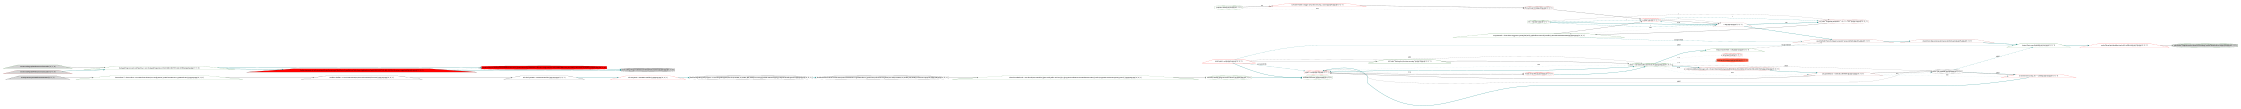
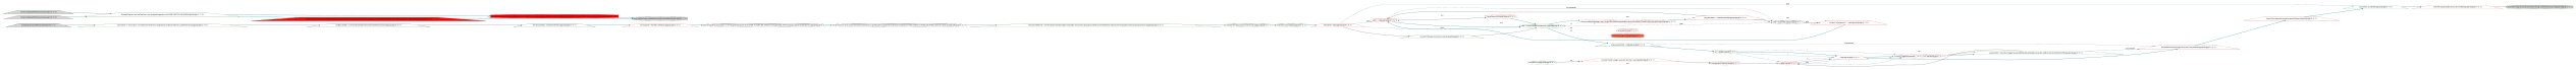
  digraph {
    fontname=Merriweather
    rankdir=LR
    node [color=darkgreen fillcolor=white fontname=Merriweather shape=trapezium style=filled]
    edge [arrowhead=vee color=teal fontname=Merriweather style=bold]
    n1 [label="invokeThread.start()@@@25@@@['0', '0', '1']" shape=cylinder]
    n2 [color=red label="JobID jobId = null@@@26@@@['0', '0', '1']"]
    n3 [label="clusterClient.cancel(jobId)@@@56@@@['0', '0', '1']"]
    n4 [color=red label="jobId == null@@@37@@@['0', '0', '1']" shape=cylinder]
    n5 [label="jobId == null && deadline.hasTimeLeft()@@@28@@@['0', '0', '1']" shape=cylinder]
    n6 [label="LOG.info(\"Waiting for job status running.\")@@@27@@@['0', '0', '1']"]
    n7 [label="savepointPath = clusterClient.triggerSavepoint(jobId,null).get(deadline.timeLeft().toMillis(),TimeUnit.MILLISECONDS)@@@47@@@['0', '0', '1']"]
    n8 [color=brown label="assertNotNull(\"Failed to trigger savepoint\",savepointPath)@@@54@@@['0', '0', '1']"]
    n9 [color=red label="i++@@@44@@@['0', '0', '1']" shape=cylinder]
    n10 [color=brown label="clusterClient.disposeSavepoint(savepointPath).get()@@@55@@@['0', '0', '1']"]
    n11 [color=brown label="i < 20@@@43@@@['0', '0', '1']"]
    n12 [color=brown label="LOG.info(\"Triggering savepoint (\" + (i + 1) + \"/20).\")@@@45@@@['0', '0', '1']" shape=cylinder]
    n13 [color=red label="invokeThread.join(deadline.timeLeft().toMillis())@@@57@@@['0', '0', '1']"]
    n14 [fillcolor=lightgray label="assertFalse(\"Program invoke thread still running\",invokeThread.isAlive())@@@58@@@['0', '0', '1']" shape=cylinder]
    n15 [color=black fillcolor=red label="TestEnvironment.setAsContext(miniClusterResource.getMiniCluster(),parallelism,Collections.singleton(new Path(USERCODETYPE_JAR_PATH)),Collections.emptyList())@@@4@@@['0', '1', '0']" shape=cylinder]
    n16 [color=black fillcolor=lightgray label="userCodeTypeProg.invokeInteractiveModeForExecution()@@@5@@@['1', '1', '0']" shape=cylinder]
    n17 [fillcolor=lightgray label="testUserCodeTypeJobWithCustomClassLoader['0', '1', '0']"]
    n18 [label="PackagedProgram userCodeTypeProg = new PackagedProgram(new File(USERCODETYPE_JAR_PATH))@@@3@@@['1', '1', '0']"]
    n19 [color=black fillcolor=red label="TestEnvironment.setAsContext(miniClusterResource.getMiniCluster(),parallelism,Collections.singleton(new Path(USERCODETYPE_JAR_PATH)),Collections.emptyList())@@@4@@@['1', '0', '0']"]
    n20 [color=brown fillcolor=lightgray label="testUserCodeTypeJobWithCustomClassLoader['1', '0', '0']"]
    n21 [color=brown label="Thread.sleep(500)@@@51@@@['0', '0', '1']" shape=cylinder]
    n22 [color=red fillcolor=tomato label="JobStatusMessage job@@@30@@@['0', '0', '1']" shape=cylinder]
    n23 [label="Thread invokeThread = new Thread(new Runnable(){@Override public void run(){try {program.invokeInteractiveModeForExecution()}catch (ProgramInvocationException ignored) }})@@@11@@@['0', '0', '1']"]
    n24 [label="LOG.info(\"Starting program invoke thread\")@@@24@@@['0', '0', '1']" shape=cylinder]
    n25 [color=red label="Thread.sleep(100L)@@@38@@@['0', '0', '1']" shape=cylinder]
    n26 [color=brown label="Collection<JobStatusMessage> jobs = clusterClient.listJobs().get(deadline.timeLeft().toMillis(),TimeUnit.MILLISECONDS)@@@29@@@['0', '0', '1']" shape=cylinder]
    n27 [color=brown label="job.getJobState() == JobStatus.RUNNING@@@31@@@['0', '0', '1']"]
    n28 [label="String savepointPath = null@@@41@@@['0', '0', '1']"]
    n29 [color=red label="jobs@@@30@@@['0', '0', '1']" shape=cylinder]
    n30 [color=red label="File outputDir = FOLDER.newFolder()@@@6@@@['0', '0', '1']"]
    n31 [color=black label="final PackagedProgram program = new PackagedProgram(new File(CUSTOM_KV_STATE_JAR_PATH),new String((((edu.fdu.CPPDG.tinypdg.pe.ExpressionInfo@1c1a6c2)@@@7@@@['0', '0', '1']" shape=cylinder]
    n32 [color=black label="TestStreamEnvironment.setAsContext(miniClusterResource.getMiniCluster(),parallelism,Collections.singleton(new Path(CUSTOM_KV_STATE_JAR_PATH)),Collections.emptyList())@@@10@@@['0', '0', '1']" shape=cylinder]
    n33 [color=red label="LOG.info(\"Job running. ID: \" + jobId)@@@33@@@['0', '0', '1']"]
    n34 [color=black label="jobId = job.getJobId()@@@32@@@['0', '0', '1']" shape=cylinder]
    n35 [label="int i = 0@@@42@@@['0', '0', '1']" shape=cylinder]
    n36 [color=black label="File checkpointDir = FOLDER.newFolder()@@@5@@@['0', '0', '1']"]
    n37 [color=red label="LOG.info(\"Failed to trigger savepoint. Retrying...\",cause)@@@50@@@['0', '0', '1']"]
    n38 [label="ClusterClient<?> clusterClient = new MiniClusterClient(new Configuration(),miniClusterResource.getMiniCluster())@@@3@@@['0', '0', '1']"]
    n39 [color=black label="Deadline deadline = new FiniteDuration(100,TimeUnit.SECONDS).fromNow()@@@4@@@['0', '0', '1']"]
    n40 [label="Exception cause@@@49@@@['0', '0', '1']" shape=cylinder]
    n41 [color=black fillcolor=lightgray label="testDisposeSavepointWithCustomKvState['0', '0', '1']"]
-   n2 -> n1
+   n1 -> n2
    n2 -> n3 [label=jobId style=solid]
-   n2 -> n4 [label=savepointPath style=solid]
+   n2 -> n4 [label=jobId style=solid]
    n2 -> n5 [color=gray40 label=jobId style=solid]
    n2 -> n6 [color=gray40]
    n3 -> n13
    n4 -> n5 [arrowhead=dot]
    n4 -> n25 [color=gray40 label=true style=dotted]
    n4 -> n25 [color=gray40]
    n5 -> n4 [arrowhead=dot label=true style=dotted]
    n5 -> n22 [label=true style=dotted]
    n5 -> n26 [arrowhead=dot]
    n5 -> n26 [color=gray40 label=true style=dotted]
    n5 -> n27 [arrowhead=dot label=true style=dotted]
    n5 -> n28 [arrowhead=dot]
    n5 -> n29 [color=gray40 label=true style=dotted]
    n6 -> n5 [color=gray40]
    n7 -> n8 [label=savepointPath style=solid]
    n7 -> n9 [arrowhead=dot color=gray40]
    n8 -> n10 [arrowhead=dot]
    n9 -> n11 [color=gray40 label=i style=solid]
    n9 -> n11 [color=gray40]
    n9 -> n12 [label=i style=solid]
    n10 -> n3
    n11 -> n7 [color=gray40 label=true style=dotted]
    n11 -> n8 [arrowhead=dot]
    n11 -> n9 [label=true style=solid]
    n11 -> n12 [arrowhead=dot]
    n11 -> n12 [arrowhead=dot label=true style=dotted]
    n12 -> n7 [arrowhead=dot color=gray40]
    n13 -> n14 [color=gray40]
    n15 -> n16
    n17 -> n18 [arrowhead=dot color=gray40]
    n18 -> n15
    n18 -> n19
    n19 -> n15 [arrowhead=dot label=0 style=dashed]
    n19 -> n16
    n20 -> n18
    n21 -> n9 [color=gray40]
    n23 -> n24 [arrowhead=dot color=gray40]
    n24 -> n1 [arrowhead=dot]
    n25 -> n5 [arrowhead=dot]
    n26 -> n27
    n27 -> n4 [color=gray40]
    n27 -> n33 [label=true style=dotted]
    n27 -> n34 [arrowhead=dot color=gray40]
    n27 -> n34 [label=true style=dotted]
    n28 -> n8 [arrowhead=dot color=gray40 label=savepointPath style=solid]
+   n28 -> n35
    n30 -> n31
    n31 -> n32
    n32 -> n23 [arrowhead=dot color=gray40]
    n33 -> n4 [arrowhead=dot]
-   n34 -> n3 [arrowhead=dot label=jobId style=solid]
-   n34 -> n4 [arrowhead=dot color=gray40 label=jobId style=solid]
+   n34 -> n4 [arrowhead=dot color=gray40 label=savepointPath style=solid]
    n34 -> n5 [arrowhead=dot color=gray40 label=jobId style=solid]
    n34 -> n33 [arrowhead=dot label=jobId style=solid]
    n34 -> n33 [arrowhead=dot color=gray40]
    n35 -> n9 [arrowhead=dot label=i style=solid]
    n35 -> n11
    n35 -> n11 [label=i style=solid]
    n35 -> n12 [arrowhead=dot color=gray40 label=i style=solid]
    n36 -> n30 [arrowhead=dot]
    n37 -> n21 [color=gray40]
    n38 -> n39 [arrowhead=dot color=gray40]
    n39 -> n36 [color=gray40]
    n40 -> n21 [arrowhead=dot color=gray40 label=true style=dotted]
    n40 -> n37 [arrowhead=dot color=gray40 label=true style=dotted]
    n40 -> n37 [color=gray40]
    n41 -> n38 [color=gray40]
  }
